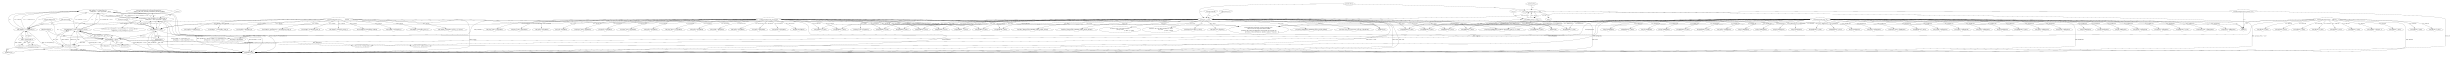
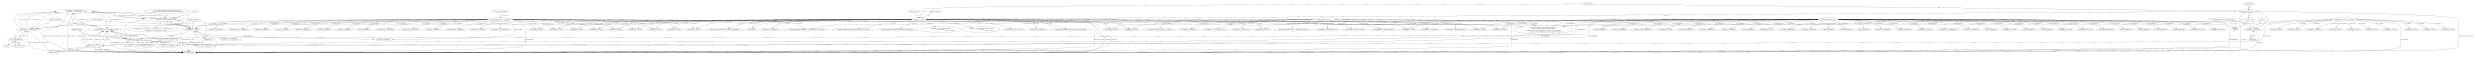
  digraph {
    fontname=Nunito
    node [fontname=Nunito]
    edge [fontname=Nunito]
    n1 [label="(Call,cmdSize != 2 * sizeof(uint32_t) ||\n                    pReplyData == NULL || replySize == NULL)"]
    n2 [label="(Call,cmdSize != 2 * sizeof(uint32_t))"]
    n3 [label="(Call,pReplyData == NULL || replySize == NULL)"]
    n4 [label="(Call,pCmdData == NULL|| cmdSize != 2 * sizeof(uint32_t) ||\n                    pReplyData == NULL || replySize == NULL)"]
    n5 [label="(MethodReturn,int)"]
    n6 [label="(Call,2 * sizeof(uint32_t))"]
    n7 [label="(Call,pReplyData == NULL)"]
    n8 [label="(Call,replySize == NULL)"]
    n9 [label="(Call,pCmdData == NULL)"]
    n10 [label="(ControlStructure,if (pCmdData == NULL|| cmdSize != 2 * sizeof(uint32_t) ||\n                    pReplyData == NULL || replySize == NULL))"]
    n11 [label="(Call,sizeof(uint32_t))"]
    n12 [label="(Literal,2)"]
    n13 [label="(MethodParameterIn,uint32_t            cmdSize)"]
    n14 [label="(Call,cmdSize != sizeof(uint32_t))"]
    n15 [label="(Call,cmdSize < sizeof(effect_param_t))"]
    n16 [label="(Call,cmdSize < (sizeof(effect_param_t) + p->psize))"]
    n17 [label="(Call,cmdSize != sizeof(uint32_t))"]
    n18 [label="(Call,cmdSize     != sizeof(effect_config_t))"]
    n19 [label="(Call,cmdSize != sizeof(uint32_t))"]
    n20 [label="(Call,cmdSize != (sizeof(uint32_t) + sizeof(channel_config_t)))"]
    n21 [label="(Call,ALOGE(\"PreProcessingFx_Command cmdCode Case: \"\n \"EFFECT_CMD_SET_FEATURE_CONFIG: ERROR\n\"\n \"pCmdData %p cmdSize %d pReplyData %p replySize %p *replySize %d\",\n                        pCmdData, cmdSize, pReplyData, replySize, replySize ? *replySize : -1))"]
    n22 [label="(Call,cmdSize < sizeof(effect_param_t))"]
    n23 [label="(Call,cmdSize != sizeof(effect_config_t))"]
    n24 [label="(Call,strndup((char *)pCmdData, cmdSize))"]
    n25 [label="(Call,(uint32_t *)pReplyData)"]
    n26 [label="(Identifier,NULL)"]
    n27 [label="(Call,(uint32_t *)pReplyData)"]
    n28 [label="(Identifier,NULL)"]
    n29 [label="(MethodParameterIn,void *set)"]
    1000100
    n31 [label="(Call,(int *)pReplyData)"]
    n32 [label="(Call,memcpy(pReplyData, pCmdData, sizeof(effect_param_t) + p->psize))"]
    n33 [label="(Call,(int *)pReplyData)"]
    n34 [label="(Call,(int *)pReplyData)"]
    n35 [label="(Call,(uint32_t *)pReplyData)"]
    n36 [label="(Call,(uint32_t *)pReplyData)"]
    n37 [label="(Call,pReplyData == NULL)"]
    n38 [label="(Call,(effect_param_t *)pReplyData)"]
    n39 [label="(Call,(uint32_t *)pReplyData)"]
    n40 [label="(Call,(int *)pReplyData)"]
    n41 [label="(Call,pReplyData  == NULL)"]
    n42 [label="(Call,(int *)pReplyData)"]
    n43 [label="(Call,(int *)pReplyData)"]
    n44 [label="(Call,pReplyData == NULL)"]
    n45 [label="(Call,pReplyData == NULL)"]
    n46 [label="(Call,pReplyData == NULL)"]
    n47 [label="(Call,(uint32_t *)pReplyData)"]
    n48 [label="(Call,(int *)pReplyData)"]
    n49 [label="(Call,(int *)pReplyData)"]
    n50 [label="(Call,(int *)pReplyData)"]
    n51 [label="(Call,pReplyData == NULL)"]
    n52 [label="(Call,(int *)pReplyData)"]
    n53 [label="(Call,pReplyData == NULL)"]
    n54 [label="(Call,pReplyData == NULL)"]
    n55 [label="(Call,pReplyData == NULL)"]
    n56 [label="(Call,(int *)pReplyData)"]
    n57 [label="(Call,(uint32_t *)pReplyData)"]
    n58 [label="(Call,pReplyData == NULL)"]
    n59 [label="(Call,(effect_config_t *)pReplyData)"]
    n60 [label="(Call,pReplyData == NULL)"]
    n61 [label="(Call,(uint32_t *)pReplyData)"]
    n62 [label="(Call,(uint32_t *)pReplyData)"]
    n63 [label="(Call,(uint32_t *)pReplyData)"]
    n64 [label="(Call,(int *)pReplyData)"]
    n65 [label="(Call,pReplyData == NULL)"]
    n66 [label="(Call,pReplyData == NULL)"]
    n67 [label="(Call,(uint32_t *)pReplyData)"]
    n68 [label="(Call,(uint32_t *)pReplyData)"]
    n69 [label="(Call,pReplyData == NULL)"]
    n70 [label="(Call,(uint32_t *)pCmdData)"]
    n71 [label="(Identifier,NULL)"]
    n72 [label="(MethodParameterIn,void *pCmdData)"]
    n73 [label="(Call,(uint32_t *)pCmdData)"]
    n74 [label="(Call,(effect_param_t *) pCmdData)"]
    n75 [label="(Call,(uint32_t *)pCmdData)"]
    n76 [label="(Call,(uint32_t *)pCmdData)"]
    n77 [label="(Call,pCmdData == NULL)"]
    n78 [label="(Call,(uint32_t *)pCmdData)"]
    n79 [label="(Call,pCmdData == NULL)"]
    n80 [label="(Call,(uint32_t *)pCmdData)"]
    n81 [label="(Call,pCmdData == NULL)"]
    n82 [label="(Call,pCmdData == NULL)"]
    n83 [label="(Call,pCmdData == NULL)"]
    n84 [label="(Call,(uint32_t *)pCmdData)"]
    n85 [label="(Call,(bool *)pCmdData)"]
    n86 [label="(Call,(effect_param_t *)pCmdData)"]
    n87 [label="(Call,(effect_config_t *)pCmdData)"]
    n88 [label="(Call,(uint32_t *)pCmdData)"]
    n89 [label="(Call,(char *)pCmdData)"]
    n90 [label="(Call,pCmdData == NULL)"]
    n91 [label="(Call,(effect_config_t *)pCmdData)"]
    n92 [label="(Call,pCmdData    == NULL)"]
    n93 [label="(Call,pCmdData == NULL)"]
    n94 [label="(Call,(uint32_t *)pCmdData)"]
    n95 [label="(Call,(effect_config_t *)pCmdData)"]
    n96 [label="(Call,pCmdData == NULL)"]
    n97 [label="(Call,effect == NULL)"]
    n98 [label="(Call,effect->ops->init(effect))"]
    n99 [label="(Call,Effect_SetState(effect, PREPROC_EFFECT_STATE_CONFIG))"]
    n100 [label="(Call,effect->ops->set_device(effect, *(uint32_t *)pCmdData))"]
    n101 [label="(Identifier,NULL)"]
    n102 [label="(Call,effect->ops->reset(effect))"]
    n103 [label="(Call,Effect_SetState(effect, PREPROC_EFFECT_STATE_ACTIVE))"]
    n104 [label="(Call,Effect_SetState(effect, PREPROC_EFFECT_STATE_CONFIG))"]
    n105 [label="(Call,effect->ops->set_parameter(effect,\n (void *)p->data,\n                                                                p->data + p->psize))"]
    n106 [label="(Call,effect->ops->get_parameter(effect, p->data,\n &p->vsize,\n                                                       p->data + voffset))"]
    n107 [label="(ControlStructure,if (effect == NULL))"]
    n108 [label="(Call,* effect = (preproc_effect_t *) self)"]
    n109 [label="(Call,(preproc_effect_t *) self)"]
    n110 [label="(Block,)"]
    n111 [label="(Identifier,self)"]
    n112 [label="(MethodParameterIn,effect_handle_t  self)"]
    n113 [label="(MethodParameterIn,uint32_t *replySize)"]
    n114 [label="(Call,replySize == NULL)"]
    n115 [label="(Call,replySize == NULL)"]
    n116 [label="(Call,replySize == NULL)"]
    n117 [label="(Call,replySize == NULL)"]
    n118 [label="(Call,replySize == NULL)"]
    n119 [label="(Call,replySize == NULL)"]
    n120 [label="(Call,replySize == NULL)"]
    n121 [label="(Call,replySize == NULL)"]
    n122 [label="(Call,replySize ? *replySize : -1)"]
    n123 [label="(Call,replySize == NULL)"]
    n124 [label="(Identifier,cmdSize)"]
    n125 [label="(Identifier,replySize)"]
    n126 [label="(Literal,\"PreProcessingFx_Command cmdCode Case: \"\n \"EFFECT_CMD_GET_FEATURE_SUPPORTED_CONFIGS: ERROR\")"]
    n127 [label="(Identifier,cmdCode)"]
    n128 [label="(Identifier,pReplyData)"]
    n129 [label="(Identifier,effect)"]
    n130 [label="(Identifier,EINVAL)"]
    n131 [label="(Identifier,pCmdData)"]
    n132 [label="(Identifier,effect)"]
    1000112
    1000907
    n1 -> n2 [label="CFG: "]
    n1 -> n3 [label="CFG: "]
    n1 -> n4 [label="AST: "]
    n1 -> n4 [label="DDG: cmdSize != 2 * sizeof(uint32_t)"]
    n1 -> n4 [label="DDG: pReplyData == NULL || replySize == NULL"]
    n1 -> n5 [label="DDG: pReplyData == NULL || replySize == NULL"]
    n1 -> n5 [label="DDG: cmdSize != 2 * sizeof(uint32_t)"]
    n2 -> n1 [label="AST: "]
    n2 -> n1 [label="DDG: cmdSize"]
    n2 -> n1 [label="DDG: 2 * sizeof(uint32_t)"]
    n2 -> n5 [label="DDG: 2 * sizeof(uint32_t)"]
    n2 -> n5 [label="DDG: cmdSize"]
    n2 -> n6 [label="CFG: "]
    n3 -> n1 [label="AST: "]
    n3 -> n1 [label="DDG: pReplyData == NULL"]
    n3 -> n1 [label="DDG: replySize == NULL"]
    n3 -> n5 [label="DDG: pReplyData == NULL"]
    n3 -> n5 [label="DDG: replySize == NULL"]
    n3 -> n7 [label="CFG: "]
    n3 -> n8 [label="CFG: "]
    n4 -> n1 [label="CFG: "]
    n4 -> n5 [label="DDG: cmdSize != 2 * sizeof(uint32_t) ||\n                    pReplyData == NULL || replySize == NULL"]
    n4 -> n5 [label="DDG: pCmdData == NULL|| cmdSize != 2 * sizeof(uint32_t) ||\n                    pReplyData == NULL || replySize == NULL"]
    n4 -> n5 [label="DDG: pCmdData == NULL"]
    n4 -> n9 [label="CFG: "]
    n4 -> n10 [label="AST: "]
    n6 -> n2 [label="AST: "]
    n6 -> n2 [label="DDG: 2"]
    n6 -> n11 [label="CFG: "]
    n6 -> n12 [label="AST: "]
    n7 -> n3 [label="AST: "]
    n7 -> n3 [label="DDG: pReplyData"]
    n7 -> n3 [label="DDG: NULL"]
    n7 -> n5 [label="DDG: pReplyData"]
    n7 -> n5 [label="DDG: NULL"]
    n7 -> n8 [label="DDG: NULL"]
    n7 -> n25 [label="DDG: pReplyData"]
    n7 -> n26 [label="CFG: "]
    n7 -> n27 [label="DDG: pReplyData"]
    n8 -> n3 [label="AST: "]
    n8 -> n3 [label="DDG: replySize"]
    n8 -> n3 [label="DDG: NULL"]
    n8 -> n5 [label="DDG: NULL"]
    n8 -> n5 [label="DDG: replySize"]
    n8 -> n28 [label="CFG: "]
    n9 -> n4 [label="AST: "]
    n9 -> n4 [label="DDG: pCmdData"]
    n9 -> n4 [label="DDG: NULL"]
    n9 -> n5 [label="DDG: pCmdData"]
    n9 -> n5 [label="DDG: NULL"]
    n9 -> n7 [label="DDG: NULL"]
    n9 -> n70 [label="DDG: pCmdData"]
    n9 -> n71 [label="CFG: "]
    n11 -> n6 [label="AST: "]
    n13 -> n2 [label="DDG: cmdSize"]
    n13 -> n5 [label="DDG: cmdSize"]
    n13 -> n14 [label="DDG: cmdSize"]
    n13 -> n15 [label="DDG: cmdSize"]
    n13 -> n16 [label="DDG: cmdSize"]
    n13 -> n17 [label="DDG: cmdSize"]
    n13 -> n18 [label="DDG: cmdSize"]
    n13 -> n19 [label="DDG: cmdSize"]
    n13 -> n20 [label="DDG: cmdSize"]
    n13 -> n21 [label="DDG: cmdSize"]
    n13 -> n22 [label="DDG: cmdSize"]
    n13 -> n23 [label="DDG: cmdSize"]
    n13 -> n24 [label="DDG: cmdSize"]
    n26 -> n7 [label="AST: "]
    n28 -> n8 [label="AST: "]
    n29 -> n5 [label="DDG: pReplyData"]
    n29 -> n7 [label="DDG: pReplyData"]
    n29 -> n21 [label="DDG: pReplyData"]
    n29 -> n25 [label="DDG: pReplyData"]
    n29 -> n27 [label="DDG: pReplyData"]
    n29 -> 1000100 [label="AST: "]
    n29 -> n31 [label="DDG: pReplyData"]
    n29 -> n32 [label="DDG: pReplyData"]
    n29 -> n33 [label="DDG: pReplyData"]
    n29 -> n34 [label="DDG: pReplyData"]
    n29 -> n35 [label="DDG: pReplyData"]
    n29 -> n36 [label="DDG: pReplyData"]
    n29 -> n37 [label="DDG: pReplyData"]
    n29 -> n38 [label="DDG: pReplyData"]
    n29 -> n39 [label="DDG: pReplyData"]
    n29 -> n40 [label="DDG: pReplyData"]
    n29 -> n41 [label="DDG: pReplyData"]
    n29 -> n42 [label="DDG: pReplyData"]
    n29 -> n43 [label="DDG: pReplyData"]
    n29 -> n44 [label="DDG: pReplyData"]
    n29 -> n45 [label="DDG: pReplyData"]
    n29 -> n46 [label="DDG: pReplyData"]
    n29 -> n47 [label="DDG: pReplyData"]
    n29 -> n48 [label="DDG: pReplyData"]
    n29 -> n49 [label="DDG: pReplyData"]
    n29 -> n50 [label="DDG: pReplyData"]
    n29 -> n51 [label="DDG: pReplyData"]
    n29 -> n52 [label="DDG: pReplyData"]
    n29 -> n53 [label="DDG: pReplyData"]
    n29 -> n54 [label="DDG: pReplyData"]
    n29 -> n55 [label="DDG: pReplyData"]
    n29 -> n56 [label="DDG: pReplyData"]
    n29 -> n57 [label="DDG: pReplyData"]
    n29 -> n58 [label="DDG: pReplyData"]
    n29 -> n59 [label="DDG: pReplyData"]
    n29 -> n60 [label="DDG: pReplyData"]
    n29 -> n61 [label="DDG: pReplyData"]
    n29 -> n62 [label="DDG: pReplyData"]
    n29 -> n63 [label="DDG: pReplyData"]
    n29 -> n64 [label="DDG: pReplyData"]
    n29 -> n65 [label="DDG: pReplyData"]
    n29 -> n66 [label="DDG: pReplyData"]
    n29 -> n67 [label="DDG: pReplyData"]
    n29 -> n68 [label="DDG: pReplyData"]
    n29 -> n69 [label="DDG: pReplyData"]
    n71 -> n9 [label="AST: "]
    n72 -> n5 [label="DDG: pCmdData"]
    n72 -> n9 [label="DDG: pCmdData"]
    n72 -> n21 [label="DDG: pCmdData"]
    n72 -> 1000100 [label="AST: "]
    n72 -> n32 [label="DDG: pCmdData"]
    n72 -> n70 [label="DDG: pCmdData"]
    n72 -> n73 [label="DDG: pCmdData"]
    n72 -> n74 [label="DDG: pCmdData"]
    n72 -> n75 [label="DDG: pCmdData"]
    n72 -> n76 [label="DDG: pCmdData"]
    n72 -> n77 [label="DDG: pCmdData"]
    n72 -> n78 [label="DDG: pCmdData"]
    n72 -> n79 [label="DDG: pCmdData"]
    n72 -> n80 [label="DDG: pCmdData"]
    n72 -> n81 [label="DDG: pCmdData"]
    n72 -> n82 [label="DDG: pCmdData"]
    n72 -> n83 [label="DDG: pCmdData"]
    n72 -> n84 [label="DDG: pCmdData"]
    n72 -> n85 [label="DDG: pCmdData"]
    n72 -> n86 [label="DDG: pCmdData"]
    n72 -> n87 [label="DDG: pCmdData"]
    n72 -> n88 [label="DDG: pCmdData"]
-   n72 -> n89 [label="DDG: pCmdData"]
+   n89 -> n72 [label="DDG: pCmdData"]
    n72 -> n90 [label="DDG: pCmdData"]
    n72 -> n91 [label="DDG: pCmdData"]
    n72 -> n92 [label="DDG: pCmdData"]
    n72 -> n93 [label="DDG: pCmdData"]
    n72 -> n94 [label="DDG: pCmdData"]
    n72 -> n95 [label="DDG: pCmdData"]
    n72 -> n96 [label="DDG: pCmdData"]
    n97 -> n5 [label="DDG: effect == NULL"]
    n97 -> n5 [label="DDG: effect"]
    n97 -> n5 [label="DDG: NULL"]
    n97 -> n9 [label="DDG: NULL"]
    n97 -> n46 [label="DDG: NULL"]
    n97 -> n51 [label="DDG: NULL"]
    n97 -> n55 [label="DDG: NULL"]
    n97 -> n58 [label="DDG: NULL"]
    n97 -> n65 [label="DDG: NULL"]
    n97 -> n69 [label="DDG: NULL"]
    n97 -> n77 [label="DDG: NULL"]
    n97 -> n79 [label="DDG: NULL"]
    n97 -> n81 [label="DDG: NULL"]
    n97 -> n82 [label="DDG: NULL"]
    n97 -> n83 [label="DDG: NULL"]
    n97 -> n90 [label="DDG: NULL"]
    n97 -> n92 [label="DDG: NULL"]
    n97 -> n93 [label="DDG: NULL"]
    n97 -> n96 [label="DDG: NULL"]
    n97 -> n98 [label="DDG: effect"]
    n97 -> n99 [label="DDG: effect"]
    n97 -> n100 [label="DDG: effect"]
    n97 -> n101 [label="CFG: "]
    n97 -> n102 [label="DDG: effect"]
    n97 -> n103 [label="DDG: effect"]
    n97 -> n104 [label="DDG: effect"]
    n97 -> n105 [label="DDG: effect"]
    n97 -> n106 [label="DDG: effect"]
    n97 -> n107 [label="AST: "]
    n101 -> n97 [label="AST: "]
    n108 -> n5 [label="DDG: (preproc_effect_t *) self"]
    n108 -> n97 [label="DDG: effect"]
    n108 -> n109 [label="CFG: "]
    n108 -> n110 [label="AST: "]
    n109 -> n5 [label="DDG: effect"]
    n109 -> n108 [label="AST: "]
    n109 -> n108 [label="DDG: self"]
    n109 -> n111 [label="CFG: "]
    n111 -> n109 [label="AST: "]
    n112 -> n5 [label="DDG: self"]
    n112 -> 1000100 [label="AST: "]
    n112 -> n109 [label="DDG: self"]
    n113 -> n5 [label="DDG: replySize"]
    n113 -> n8 [label="DDG: replySize"]
    n113 -> n21 [label="DDG: replySize"]
    n113 -> 1000100 [label="AST: "]
    n113 -> n114 [label="DDG: replySize"]
    n113 -> n115 [label="DDG: replySize"]
    n113 -> n116 [label="DDG: replySize"]
    n113 -> n117 [label="DDG: replySize"]
    n113 -> n118 [label="DDG: replySize"]
    n113 -> n119 [label="DDG: replySize"]
    n113 -> n120 [label="DDG: replySize"]
    n113 -> n121 [label="DDG: replySize"]
    n113 -> n122 [label="DDG: replySize"]
    n113 -> n123 [label="DDG: replySize"]
    n124 -> n2 [label="AST: "]
    n124 -> n9 [label="CFG: "]
    n125 -> n7 [label="CFG: "]
    n125 -> n8 [label="AST: "]
    n126 -> n4 [label="CFG: "]
    n127 -> n97 [label="CFG: "]
    n128 -> n2 [label="CFG: "]
    n128 -> n7 [label="AST: "]
    n129 -> n108 [label="AST: "]
    n130 -> n97 [label="CFG: "]
    n131 -> n9 [label="AST: "]
    n132 -> n97 [label="AST: "]
    n132 -> n108 [label="CFG: "]
    1000112 -> n109 [label="AST: "]
    1000907 -> n4 [label="CFG: "]
  }
